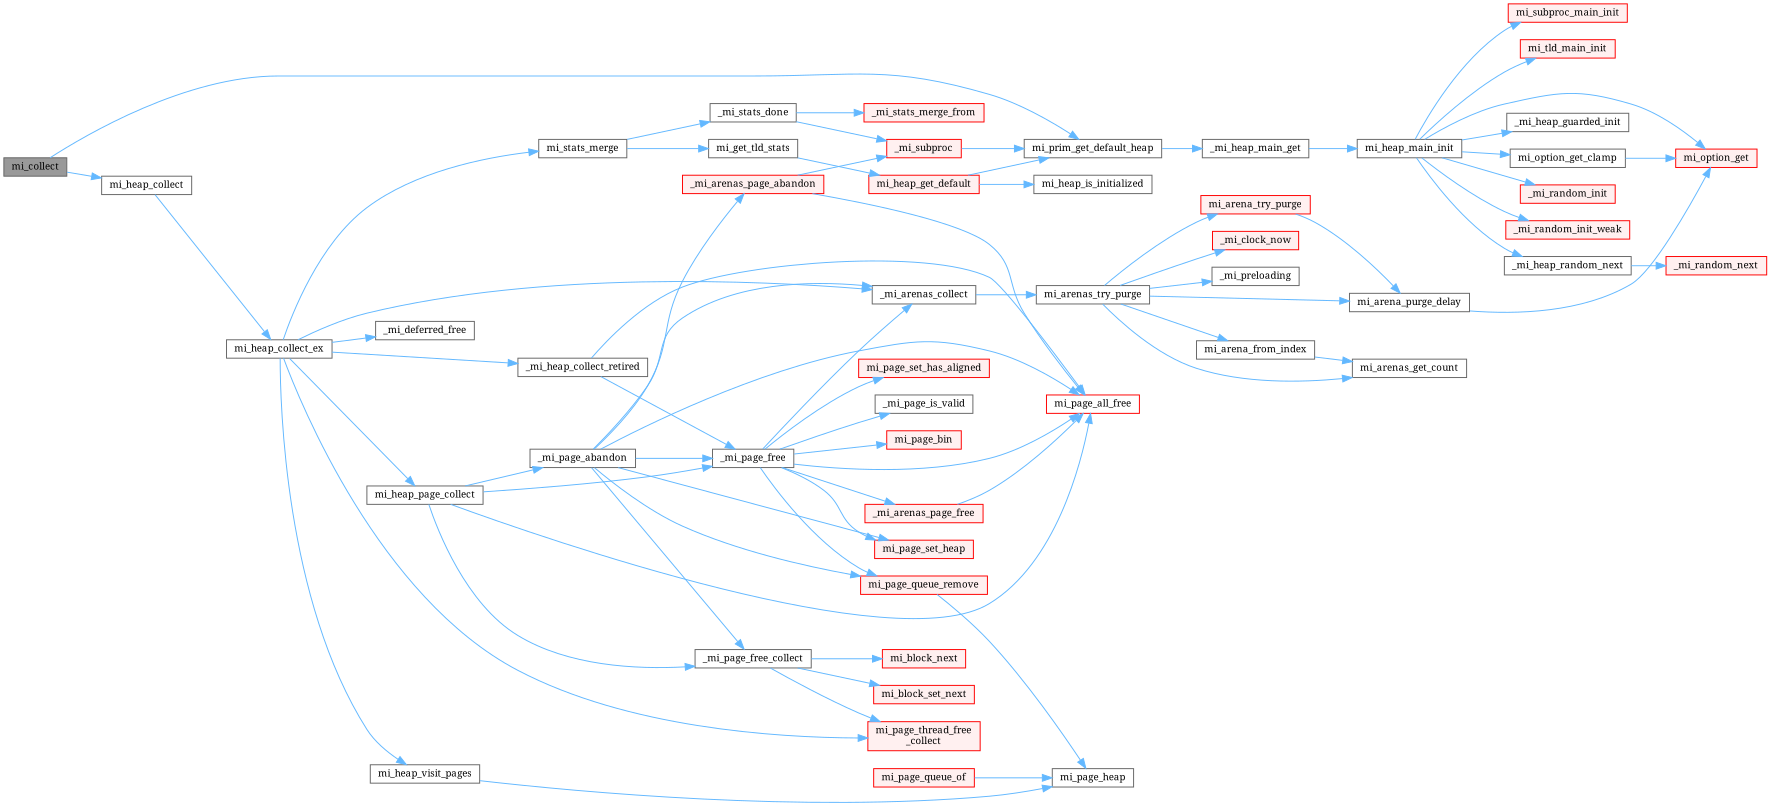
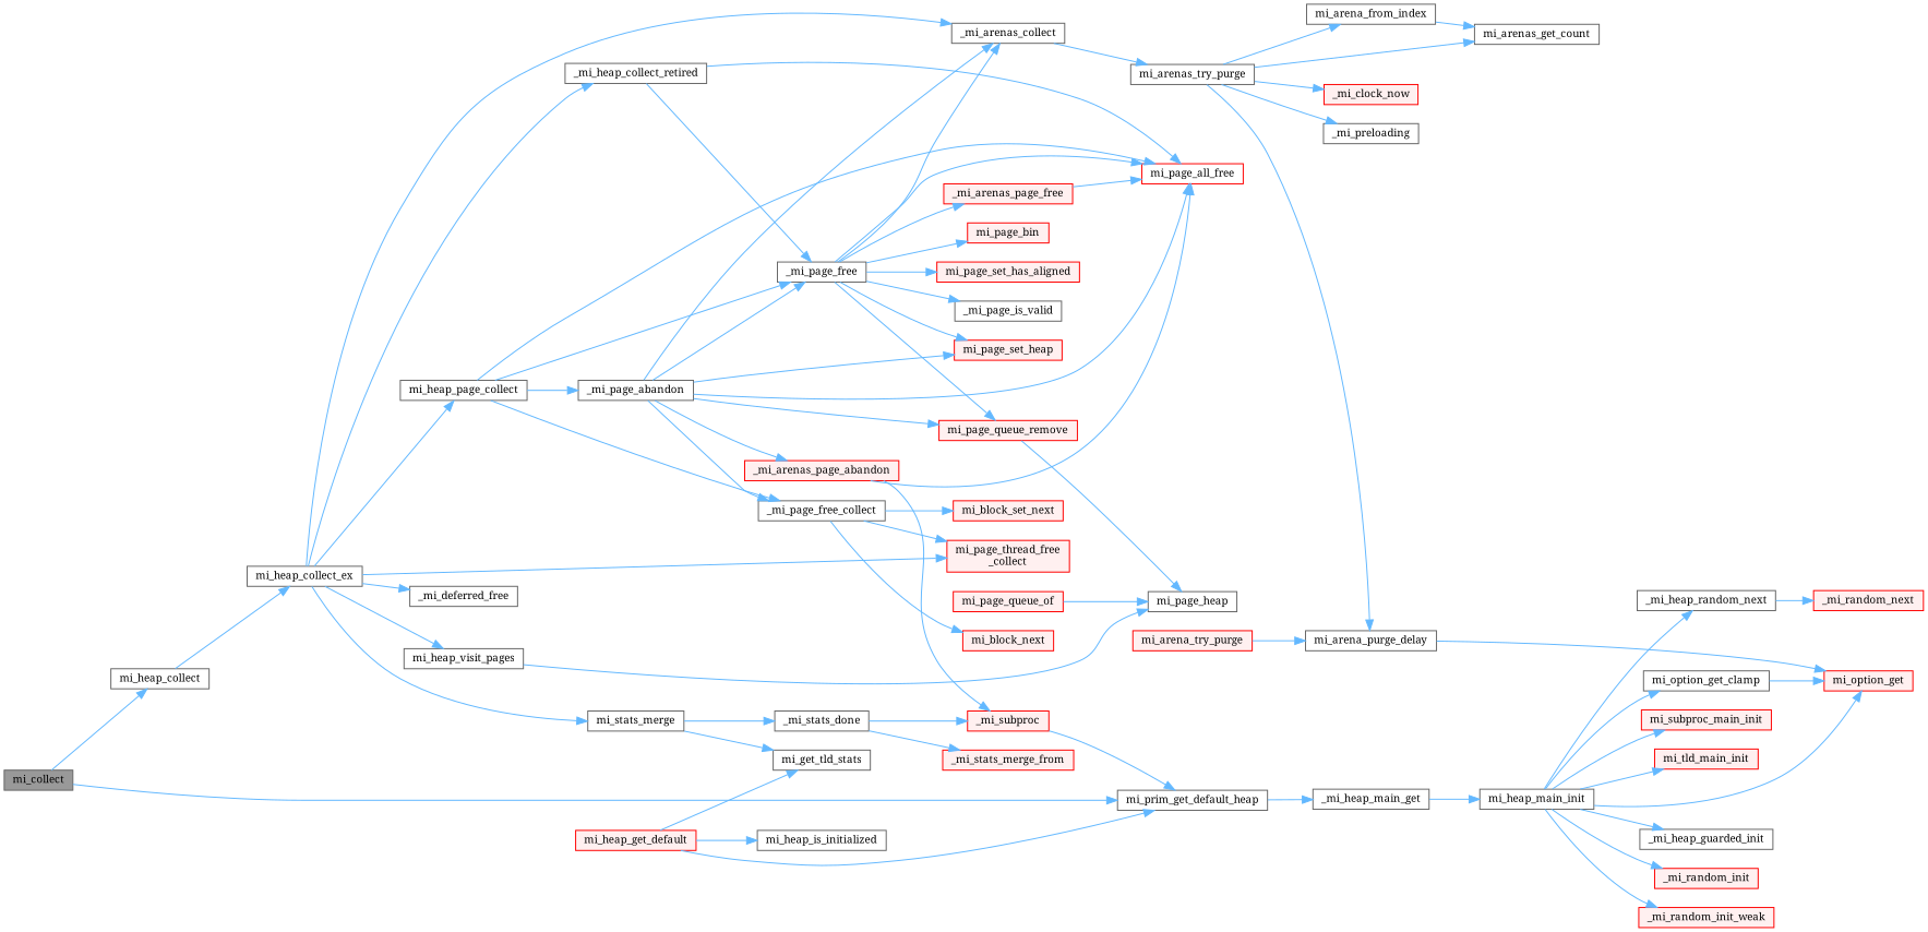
  digraph {
    fontname="Noto Serif"
    rankdir=LR
    node [color=grey40 fillcolor=white fontname="Noto Serif" fontsize=10 shape=box style=filled]
    edge [color=steelblue1 fontname="Noto Serif" fontsize=10 labelfontname=Helvetica labelfontsize=10 style=solid]
    n1 [color=gray40 fillcolor=grey60 fontcolor=black height=0.2 label=mi_collect width=0.4]
    n2 [height=0.2 label=mi_heap_collect width=0.4]
    n3 [height=0.2 label=mi_prim_get_default_heap width=0.4]
    n4 [height=0.2 label=mi_heap_collect_ex width=0.4]
    n5 [height=0.2 label=_mi_heap_main_get width=0.4]
    n6 [height=0.2 label=_mi_arenas_collect width=0.4]
    n7 [height=0.2 label=_mi_deferred_free width=0.4]
    n8 [height=0.2 label=_mi_heap_collect_retired width=0.4]
    n9 [height=0.2 label=mi_heap_page_collect width=0.4]
    n10 [height=0.2 label=mi_heap_visit_pages width=0.4]
    n11 [height=0.2 label=mi_stats_merge width=0.4]
    n12 [color=red fillcolor="#FFF0F0" height=0.2 label="mi_page_thread_free\l_collect" width=0.4]
    n13 [height=0.2 label=mi_arenas_try_purge width=0.4]
    n14 [height=0.2 label=_mi_page_free width=0.4]
    n15 [color=red height=0.2 label=mi_page_all_free width=0.4]
    n16 [height=0.2 label=mi_heap_is_initialized width=0.4]
    n17 [height=0.2 label=_mi_page_abandon width=0.4]
    n18 [height=0.2 label=_mi_page_free_collect width=0.4]
    n19 [height=0.2 label=mi_page_heap width=0.4]
    n20 [height=0.2 label=_mi_stats_done width=0.4]
    n21 [height=0.2 label=mi_get_tld_stats width=0.4]
    n22 [color=red fillcolor="#FFF0F0" height=0.2 label=_mi_clock_now width=0.4]
    n23 [height=0.2 label=_mi_preloading width=0.4]
    n24 [height=0.2 label=mi_arena_from_index width=0.4]
    n25 [height=0.2 label=mi_arenas_get_count width=0.4]
    n26 [height=0.2 label=mi_arena_purge_delay width=0.4]
    n27 [color=red fillcolor="#FFF0F0" height=0.2 label=mi_arena_try_purge width=0.4]
    n28 [color=red fillcolor="#FFF0F0" height=0.2 label=mi_option_get width=0.4]
    n29 [color=red fillcolor="#FFF0F0" height=0.2 label=_mi_arenas_page_free width=0.4]
    n30 [height=0.2 label=_mi_page_is_valid width=0.4]
    n31 [color=red fillcolor="#FFF0F0" height=0.2 label=mi_page_bin width=0.4]
    n32 [color=red fillcolor="#FFF0F0" height=0.2 label=mi_page_queue_remove width=0.4]
    n33 [color=red fillcolor="#FFF0F0" height=0.2 label=mi_page_set_has_aligned width=0.4]
    n34 [color=red fillcolor="#FFF0F0" height=0.2 label=mi_page_set_heap width=0.4]
    n35 [color=red fillcolor="#FFF0F0" height=0.2 label=mi_page_queue_of width=0.4]
    n36 [color=red fillcolor="#FFF0F0" height=0.2 label=_mi_arenas_page_abandon width=0.4]
    n37 [color=red fillcolor="#FFF0F0" height=0.2 label=mi_block_next width=0.4]
    n38 [color=red fillcolor="#FFF0F0" height=0.2 label=mi_block_set_next width=0.4]
    n39 [color=red fillcolor="#FFF0F0" height=0.2 label=_mi_subproc width=0.4]
    n40 [height=0.2 label=mi_heap_main_init width=0.4]
    n41 [height=0.2 label=_mi_heap_guarded_init width=0.4]
    n42 [height=0.2 label=_mi_heap_random_next width=0.4]
    n43 [color=red fillcolor="#FFF0F0" height=0.2 label=_mi_random_init width=0.4]
    n44 [color=red fillcolor="#FFF0F0" height=0.2 label=_mi_random_init_weak width=0.4]
    n45 [height=0.2 label=mi_option_get_clamp width=0.4]
    n46 [color=red fillcolor="#FFF0F0" height=0.2 label=mi_subproc_main_init width=0.4]
    n47 [color=red fillcolor="#FFF0F0" height=0.2 label=mi_tld_main_init width=0.4]
    n48 [color=red fillcolor="#FFF0F0" height=0.2 label=_mi_random_next width=0.4]
    n49 [color=red fillcolor="#FFF0F0" height=0.2 label=_mi_stats_merge_from width=0.4]
    n50 [color=red fillcolor="#FFF0F0" height=0.2 label=mi_heap_get_default width=0.4]
    n1 -> n2
    n1 -> n3
    n2 -> n4
    n3 -> n5
    n4 -> n6
    n4 -> n7
    n4 -> n8
    n4 -> n9
    n4 -> n10
    n4 -> n11
    n4 -> n12
    n5 -> n40
    n6 -> n13
    n8 -> n14
    n8 -> n15
    n9 -> n14
    n9 -> n15
    n9 -> n17
    n9 -> n18
    n10 -> n19
    n11 -> n20
    n11 -> n21
    n13 -> n22
    n13 -> n23
    n13 -> n24
    n13 -> n25
    n13 -> n26
-   n13 -> n27
    n14 -> n6
    n14 -> n15
    n14 -> n29
    n14 -> n30
    n14 -> n31
    n14 -> n32
    n14 -> n33
    n14 -> n34
    n17 -> n6
    n17 -> n14
    n17 -> n15
    n17 -> n18
    n17 -> n32
    n17 -> n34
    n17 -> n36
    n18 -> n12
    n18 -> n37
    n18 -> n38
    n20 -> n39
    n20 -> n49
-   n21 -> n50
+   n50 -> n21
    n24 -> n25
    n26 -> n28
    n27 -> n26
    n29 -> n15
    n32 -> n19
    n35 -> n19
    n36 -> n15
    n36 -> n39
    n39 -> n3
    n40 -> n28
    n40 -> n41
    n40 -> n42
    n40 -> n43
    n40 -> n44
    n40 -> n45
    n40 -> n46
    n40 -> n47
    n42 -> n48
    n45 -> n28
    n50 -> n3
    n50 -> n16
  }
